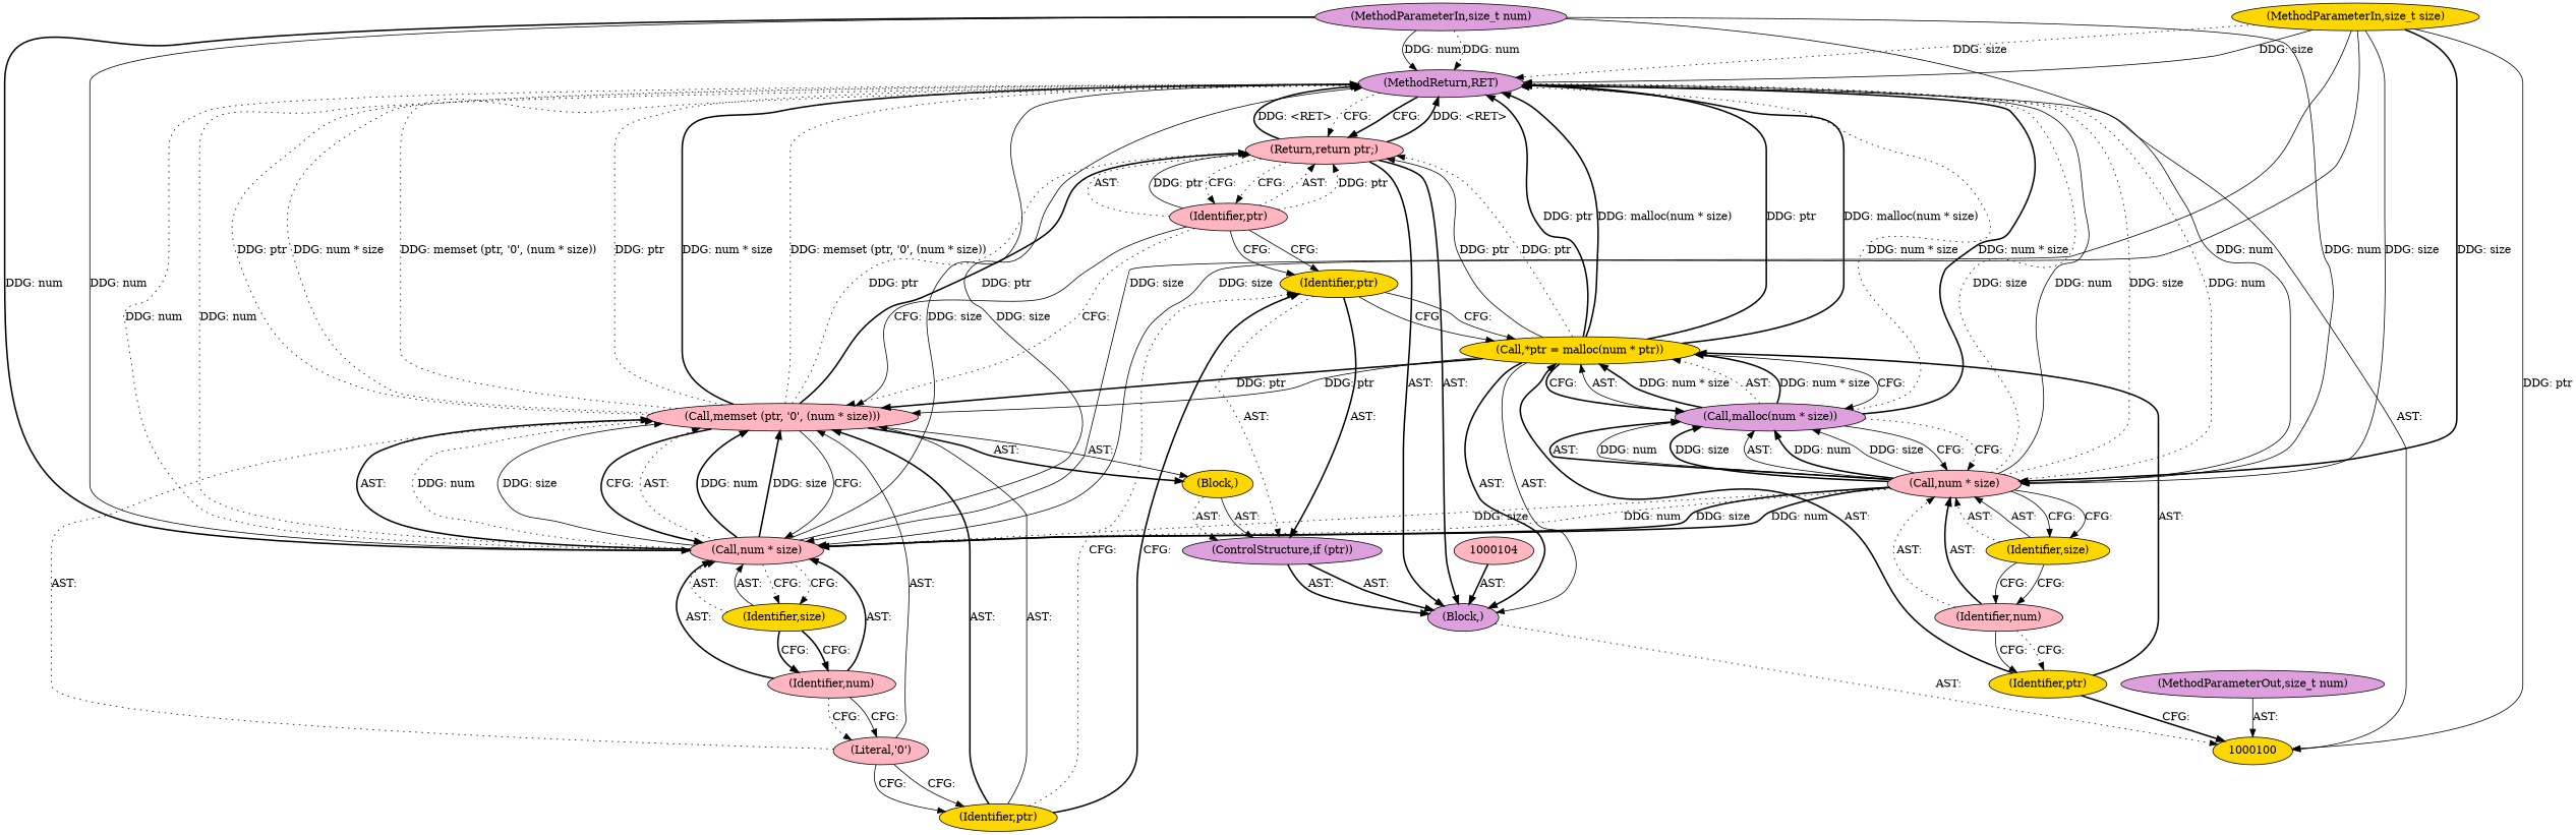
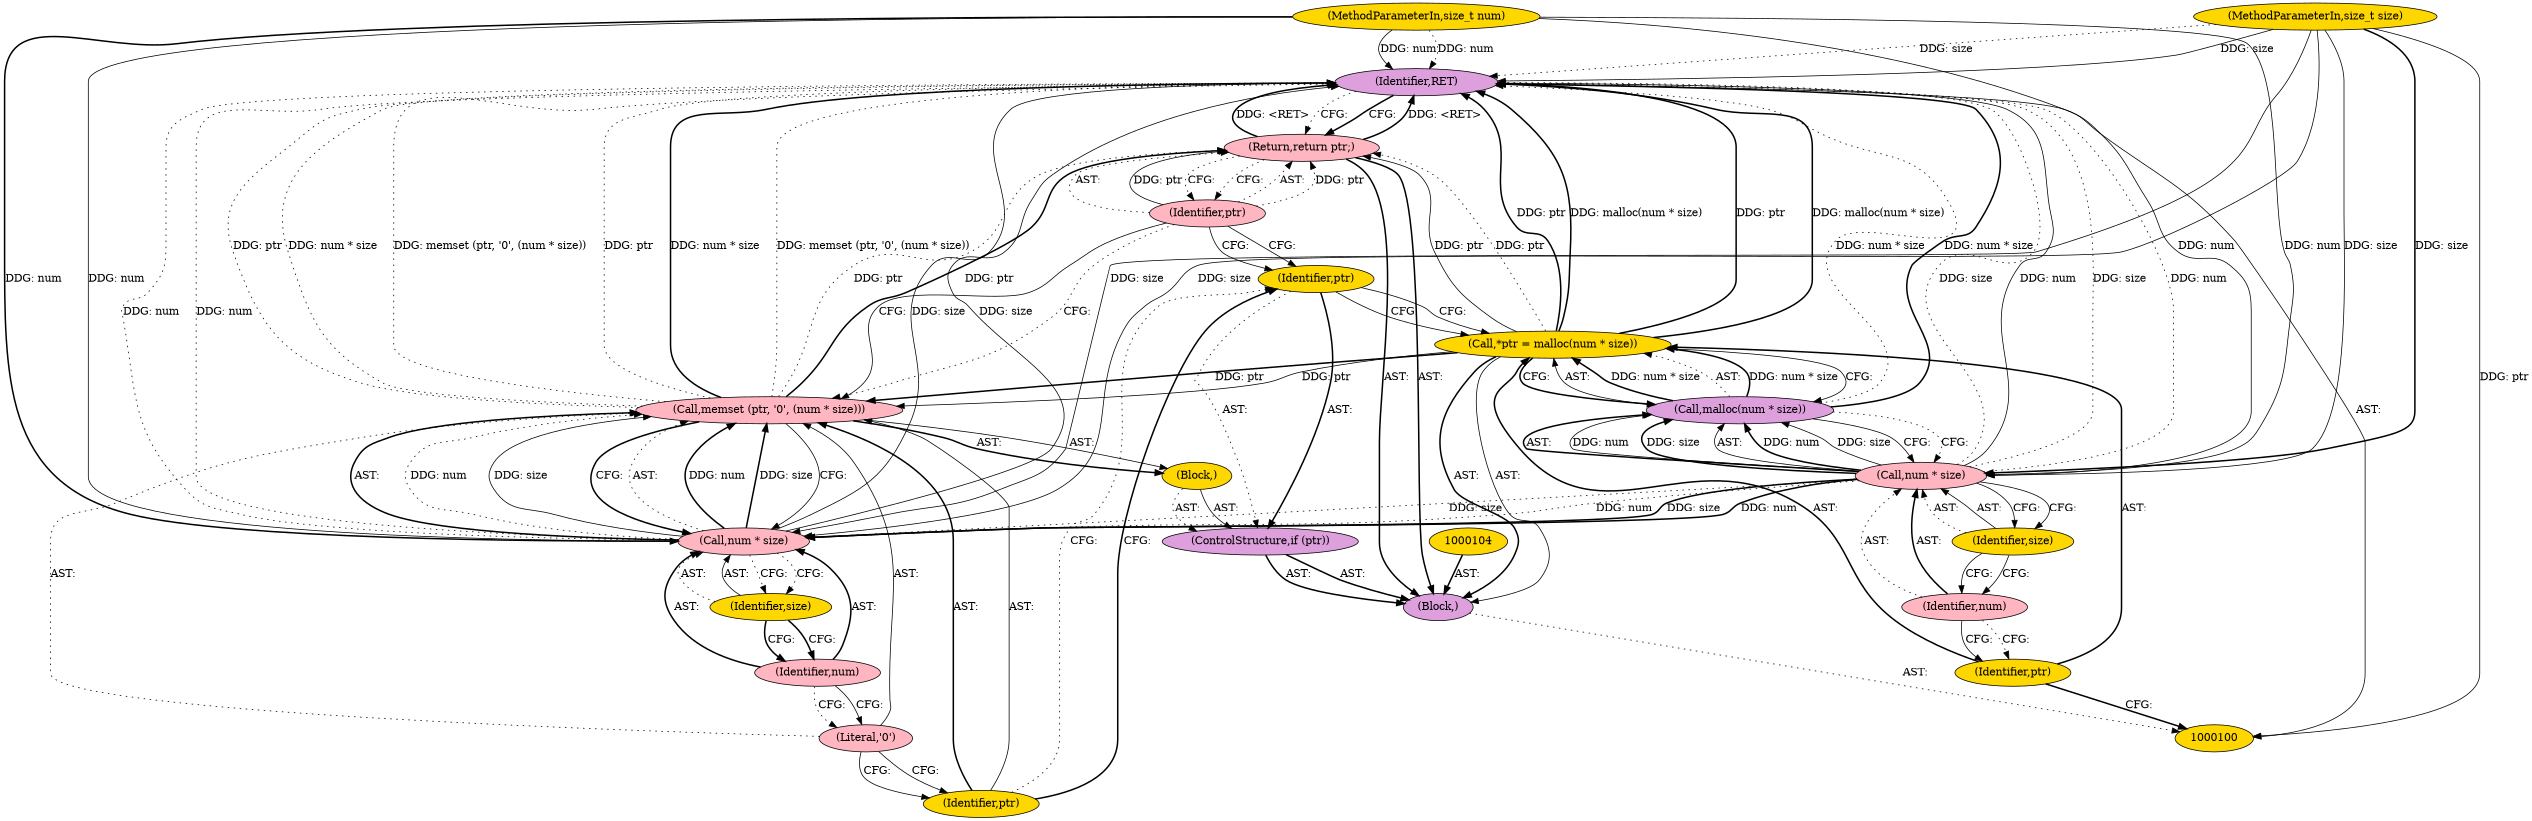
  digraph {
    node [fillcolor=lightpink style=filled]
    edge [style=solid]
-   n1 [fillcolor=plum label="(MethodReturn,RET)"]
+   n1 [fillcolor=plum label="(Identifier,RET)"]
    n2 [label="(Return,return ptr;)"]
    1000100 [fillcolor=gold]
    n4 [fillcolor=plum label="(Block,)"]
    n5 [label="(Identifier,ptr)"]
-   n6 [fillcolor=plum label="(MethodParameterIn,size_t num)"]
+   n6 [fillcolor=gold label="(MethodParameterIn,size_t num)"]
    n7 [label="(Call,num * size)"]
    n8 [label="(Call,num * size)"]
    n9 [fillcolor=plum label="(Call,malloc(num * size))"]
    n10 [fillcolor=gold label="(Identifier,size)"]
    n11 [label="(Call,memset (ptr, '\0', (num * size)))"]
    n12 [fillcolor=gold label="(Identifier,size)"]
-   n13 [fillcolor=plum label="(MethodParameterOut,size_t num)"]
    n14 [fillcolor=gold label="(MethodParameterIn,size_t size)"]
    n15 [fillcolor=gold label="(Identifier,ptr)"]
-   n16 [fillcolor=gold label="(Call,*ptr = malloc(num * ptr))"]
+   n16 [fillcolor=gold label="(Call,*ptr = malloc(num * size))"]
    n17 [label="(Identifier,num)"]
    n18 [fillcolor=gold label="(Block,)"]
    n19 [fillcolor=plum label="(ControlStructure,if (ptr))"]
    n20 [fillcolor=gold label="(Identifier,ptr)"]
    n21 [fillcolor=gold label="(Identifier,ptr)"]
    n22 [label="(Literal,'\0')"]
    n23 [label="(Identifier,num)"]
-   1000104
+   1000104 [fillcolor=gold]
    n1 -> n2 [label="CFG: " style=dotted]
    n1 -> n2 [label="CFG: " style=bold]
    n1 -> 1000100 [label="AST: "]
    n2 -> n1 [label="DDG: <RET>" style=bold]
    n2 -> n1 [label="DDG: <RET>" style=bold]
    n2 -> n4 [label="AST: " style=bold]
    n2 -> n4 [label="AST: " style=bold]
    n2 -> n5 [label="CFG: " style=dotted]
    n2 -> n5 [label="CFG: " style=dotted]
    n4 -> 1000100 [label="AST: " style=dotted]
    n5 -> n2 [label="AST: " style=dotted]
    n5 -> n2 [label="DDG: ptr" style=dotted]
    n5 -> n2 [label="AST: " style=dotted]
    n5 -> n2 [label="DDG: ptr"]
    n5 -> n11 [label="CFG: " style=dotted]
    n5 -> n11 [label="CFG: "]
    n5 -> n20 [label="CFG: "]
    n5 -> n20 [label="CFG: "]
    n6 -> n1 [label="DDG: num"]
    n6 -> n1 [label="DDG: num" style=dotted]
    n6 -> n7 [label="DDG: num"]
    n6 -> n7 [label="DDG: num"]
    n6 -> n8 [label="DDG: num"]
    n6 -> n8 [label="DDG: num" style=bold]
    n7 -> n1 [label="DDG: size" style=dotted]
    n7 -> n1 [label="DDG: num"]
    n7 -> n1 [label="DDG: size" style=dotted]
    n7 -> n1 [label="DDG: num" style=dotted]
    n7 -> n8 [label="DDG: num" style=bold]
    n7 -> n8 [label="DDG: size" style=dotted]
    n7 -> n8 [label="DDG: num" style=dotted]
    n7 -> n8 [label="DDG: size" style=bold]
    n7 -> n9 [label="AST: " style=bold]
    n7 -> n9 [label="DDG: num"]
    n7 -> n9 [label="DDG: size" style=bold]
    n7 -> n9 [label="AST: "]
    n7 -> n9 [label="DDG: num" style=bold]
    n7 -> n9 [label="DDG: size"]
    n7 -> n10 [label="CFG: "]
    n7 -> n10 [label="CFG: "]
    n8 -> n1 [label="DDG: num" style=dotted]
    n8 -> n1 [label="DDG: size"]
    n8 -> n1 [label="DDG: num" style=dotted]
    n8 -> n1 [label="DDG: size"]
    n8 -> n11 [label="AST: " style=dotted]
    n8 -> n11 [label="DDG: num" style=bold]
    n8 -> n11 [label="DDG: size" style=bold]
    n8 -> n11 [label="AST: " style=bold]
    n8 -> n11 [label="DDG: num" style=dotted]
    n8 -> n11 [label="DDG: size"]
    n8 -> n12 [label="CFG: " style=dotted]
    n8 -> n12 [label="CFG: " style=dotted]
    n9 -> n1 [label="DDG: num * size" style=bold]
    n9 -> n1 [label="DDG: num * size" style=dotted]
    n9 -> n7 [label="CFG: " style=dotted]
    n9 -> n7 [label="CFG: "]
    n9 -> n16 [label="AST: "]
    n9 -> n16 [label="DDG: num * size" style=bold]
    n9 -> n16 [label="AST: " style=dotted]
    n9 -> n16 [label="DDG: num * size" style=bold]
    n10 -> n7 [label="AST: " style=dotted]
    n10 -> n7 [label="AST: "]
    n10 -> n17 [label="CFG: "]
    n10 -> n17 [label="CFG: "]
    n11 -> n1 [label="DDG: num * size" style=dotted]
    n11 -> n1 [label="DDG: memset (ptr, '\0', (num * size))" style=dotted]
    n11 -> n1 [label="DDG: ptr" style=dotted]
    n11 -> n1 [label="DDG: num * size" style=bold]
    n11 -> n1 [label="DDG: memset (ptr, '\0', (num * size))" style=dotted]
    n11 -> n1 [label="DDG: ptr" style=dotted]
    n11 -> n2 [label="DDG: ptr" style=dotted]
    n11 -> n2 [label="DDG: ptr" style=bold]
    n11 -> n8 [label="CFG: " style=bold]
    n11 -> n8 [label="CFG: "]
    n11 -> n18 [label="AST: " style=bold]
    n11 -> n18 [label="AST: "]
    n12 -> n8 [label="AST: " style=dotted]
    n12 -> n8 [label="AST: "]
    n12 -> n23 [label="CFG: " style=bold]
    n12 -> n23 [label="CFG: " style=bold]
-   n13 -> 1000100 [label="AST: "]
    n14 -> n1 [label="DDG: size"]
    n14 -> n1 [label="DDG: size" style=dotted]
    n14 -> 1000100 [label="DDG: ptr"]
    n14 -> n7 [label="DDG: size"]
    n14 -> n7 [label="DDG: size" style=bold]
    n14 -> n8 [label="DDG: size"]
    n14 -> n8 [label="DDG: size"]
    n15 -> 1000100 [label="CFG: " style=bold]
    n15 -> n16 [label="AST: " style=bold]
    n15 -> n16 [label="AST: " style=bold]
    n16 -> n1 [label="DDG: malloc(num * size)" style=bold]
    n16 -> n1 [label="DDG: ptr" style=bold]
    n16 -> n1 [label="DDG: malloc(num * size)" style=bold]
    n16 -> n1 [label="DDG: ptr" style=bold]
    n16 -> n2 [label="DDG: ptr"]
    n16 -> n2 [label="DDG: ptr" style=dotted]
    n16 -> n4 [label="AST: "]
    n16 -> n4 [label="AST: " style=bold]
    n16 -> n9 [label="CFG: " style=bold]
    n16 -> n9 [label="CFG: "]
    n16 -> n11 [label="DDG: ptr" style=bold]
    n16 -> n11 [label="DDG: ptr"]
    n17 -> n7 [label="AST: " style=dotted]
    n17 -> n7 [label="AST: " style=bold]
    n17 -> n15 [label="CFG: "]
    n17 -> n15 [label="CFG: " style=dotted]
    n18 -> n19 [label="AST: "]
    n18 -> n19 [label="AST: " style=dotted]
    n19 -> n4 [label="AST: " style=bold]
    n19 -> n4 [label="AST: " style=bold]
    n20 -> n16 [label="CFG: "]
    n20 -> n16 [label="CFG: "]
    n20 -> n19 [label="AST: " style=bold]
    n20 -> n19 [label="AST: " style=dotted]
    n21 -> n11 [label="AST: "]
    n21 -> n11 [label="AST: " style=bold]
    n21 -> n20 [label="CFG: " style=dotted]
    n21 -> n20 [label="CFG: " style=bold]
    n22 -> n11 [label="AST: " style=dotted]
    n22 -> n11 [label="AST: "]
    n22 -> n21 [label="CFG: "]
    n22 -> n21 [label="CFG: "]
    n23 -> n8 [label="AST: " style=bold]
    n23 -> n8 [label="AST: " style=bold]
    n23 -> n22 [label="CFG: " style=dotted]
    n23 -> n22 [label="CFG: "]
    1000104 -> n4 [label="AST: " style=bold]
  }
